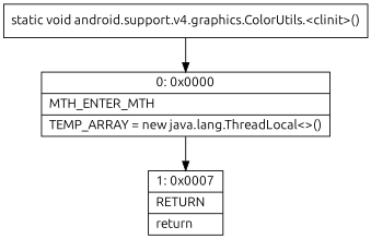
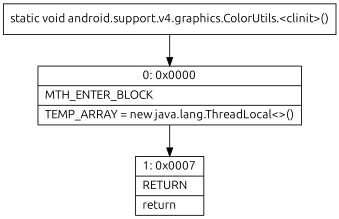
  digraph {
    fontname=Ubuntu
    node [shape=record fontname=Ubuntu]
    edge [fontname=Ubuntu]
-   n1 [label="{0\:\ 0x0000|MTH_ENTER_MTH\l|TEMP_ARRAY = new java.lang.ThreadLocal\<\>()\l}"]
+   n1 [label="{0\:\ 0x0000|MTH_ENTER_BLOCK\l|TEMP_ARRAY = new java.lang.ThreadLocal\<\>()\l}"]
    n2 [label="{1\:\ 0x0007|RETURN\l|return\l}"]
    n3 [label="{static void android.support.v4.graphics.ColorUtils.\<clinit\>() }"]
    n1 -> n2
    n3 -> n1
  }
